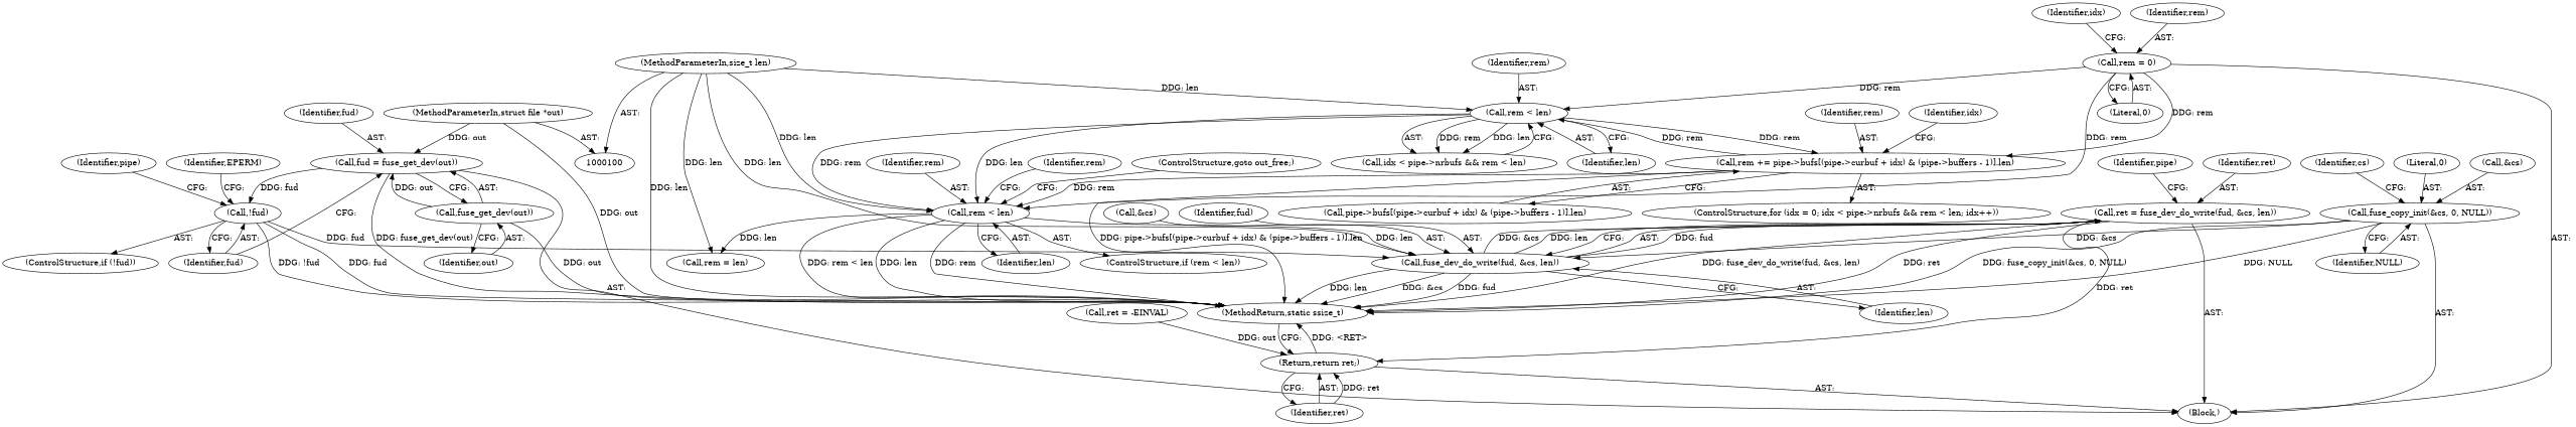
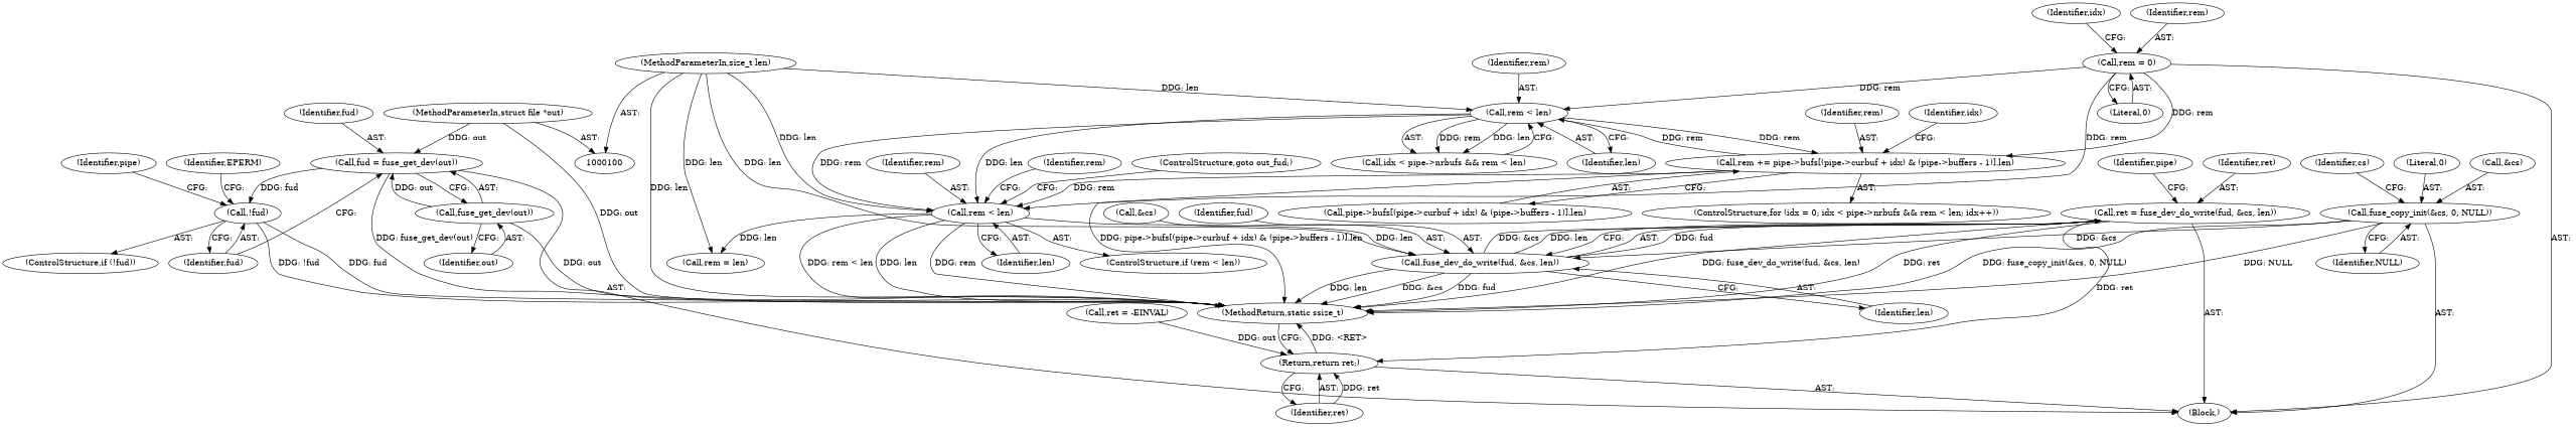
  digraph {
    n1 [label="(Call,ret = fuse_dev_do_write(fud, &cs, len))"]
    n2 [label="(Call,fuse_dev_do_write(fud, &cs, len))"]
    n3 [label="(Return,return ret;)"]
    n4 [label="(MethodReturn,static ssize_t)"]
    n5 [label="(Block,)"]
    n6 [label="(Identifier,len)"]
    n7 [label="(Identifier,ret)"]
    n8 [label="(Call,!fud)"]
    n9 [label="(ControlStructure,if (!fud))"]
    n10 [label="(Identifier,fud)"]
    n11 [label="(Call,fud = fuse_get_dev(out))"]
    n12 [label="(Call,fuse_get_dev(out))"]
    n13 [label="(Identifier,out)"]
    n14 [label="(MethodParameterIn,struct file *out)"]
    1000100
    n16 [label="(Call,fuse_copy_init(&cs, 0, NULL))"]
    n17 [label="(Identifier,NULL)"]
    n18 [label="(MethodParameterIn,size_t len)"]
    n19 [label="(Call,rem < len)"]
    n20 [label="(Call,rem < len)"]
    n21 [label="(Call,rem = len)"]
    n22 [label="(Identifier,len)"]
    n23 [label="(ControlStructure,if (rem < len))"]
    n24 [label="(Call,rem += pipe->bufs[(pipe->curbuf + idx) & (pipe->buffers - 1)].len)"]
    n25 [label="(Identifier,len)"]
    n26 [label="(Call,idx < pipe->nrbufs && rem < len)"]
    n27 [label="(ControlStructure,for (idx = 0; idx < pipe->nrbufs && rem < len; idx++))"]
    n28 [label="(Call,pipe->bufs[(pipe->curbuf + idx) & (pipe->buffers - 1)].len)"]
    n29 [label="(Call,rem = 0)"]
    n30 [label="(Literal,0)"]
    n31 [label="(Identifier,rem)"]
    n32 [label="(Identifier,rem)"]
    n33 [label="(Identifier,rem)"]
-   n34 [label="(ControlStructure,goto out_free;)"]
+   n34 [label="(ControlStructure,goto out_fud;)"]
    n35 [label="(Literal,0)"]
    n36 [label="(Identifier,EPERM)"]
    n37 [label="(Call,ret = -EINVAL)"]
    n38 [label="(Call,&cs)"]
    n39 [label="(Identifier,fud)"]
    n40 [label="(Identifier,pipe)"]
    n41 [label="(Identifier,fud)"]
    n42 [label="(Identifier,rem)"]
    n43 [label="(Identifier,idx)"]
    n44 [label="(Identifier,idx)"]
    n45 [label="(Call,&cs)"]
    n46 [label="(Identifier,rem)"]
    n47 [label="(Identifier,ret)"]
    n48 [label="(Identifier,cs)"]
    n49 [label="(Identifier,pipe)"]
    n1 -> n2 [label="CFG: "]
    n1 -> n3 [label="DDG: ret"]
    n1 -> n4 [label="DDG: ret"]
    n1 -> n4 [label="DDG: fuse_dev_do_write(fud, &cs, len)"]
    n1 -> n5 [label="AST: "]
    n2 -> n1 [label="AST: "]
    n2 -> n1 [label="DDG: fud"]
    n2 -> n1 [label="DDG: &cs"]
    n2 -> n1 [label="DDG: len"]
    n2 -> n4 [label="DDG: &cs"]
    n2 -> n4 [label="DDG: fud"]
    n2 -> n4 [label="DDG: len"]
    n2 -> n6 [label="CFG: "]
    n3 -> n4 [label="DDG: <RET>"]
    n3 -> n5 [label="AST: "]
    n3 -> n7 [label="CFG: "]
    n4 -> n3 [label="CFG: "]
    n6 -> n2 [label="AST: "]
    n7 -> n3 [label="AST: "]
    n7 -> n3 [label="DDG: ret"]
-   n8 -> n2 [label="DDG: fud"]
    n8 -> n4 [label="DDG: fud"]
    n8 -> n4 [label="DDG: !fud"]
    n8 -> n9 [label="AST: "]
    n8 -> n10 [label="CFG: "]
    n10 -> n8 [label="AST: "]
    n10 -> n11 [label="CFG: "]
    n11 -> n4 [label="DDG: fuse_get_dev(out)"]
    n11 -> n5 [label="AST: "]
    n11 -> n8 [label="DDG: fud"]
    n11 -> n12 [label="CFG: "]
    n12 -> n4 [label="DDG: out"]
    n12 -> n11 [label="AST: "]
    n12 -> n11 [label="DDG: out"]
    n12 -> n13 [label="CFG: "]
    n13 -> n12 [label="AST: "]
    n14 -> n4 [label="DDG: out"]
    n14 -> n11 [label="DDG: out"]
    n14 -> 1000100 [label="AST: "]
    n16 -> n2 [label="DDG: &cs"]
    n16 -> n4 [label="DDG: fuse_copy_init(&cs, 0, NULL)"]
    n16 -> n4 [label="DDG: NULL"]
    n16 -> n5 [label="AST: "]
    n16 -> n17 [label="CFG: "]
    n17 -> n16 [label="AST: "]
    n18 -> n2 [label="DDG: len"]
    n18 -> n4 [label="DDG: len"]
    n18 -> 1000100 [label="AST: "]
    n18 -> n19 [label="DDG: len"]
    n18 -> n20 [label="DDG: len"]
    n18 -> n21 [label="DDG: len"]
    n19 -> n2 [label="DDG: len"]
    n19 -> n4 [label="DDG: len"]
    n19 -> n4 [label="DDG: rem"]
    n19 -> n4 [label="DDG: rem < len"]
    n19 -> n21 [label="DDG: len"]
    n19 -> n22 [label="CFG: "]
    n19 -> n23 [label="AST: "]
    n20 -> n19 [label="DDG: rem"]
    n20 -> n19 [label="DDG: len"]
    n20 -> n24 [label="DDG: rem"]
    n20 -> n25 [label="CFG: "]
    n20 -> n26 [label="AST: "]
    n20 -> n26 [label="DDG: rem"]
    n20 -> n26 [label="DDG: len"]
    n22 -> n19 [label="AST: "]
    n24 -> n4 [label="DDG: pipe->bufs[(pipe->curbuf + idx) & (pipe->buffers - 1)].len"]
    n24 -> n19 [label="DDG: rem"]
    n24 -> n20 [label="DDG: rem"]
    n24 -> n27 [label="AST: "]
    n24 -> n28 [label="CFG: "]
    n25 -> n20 [label="AST: "]
    n26 -> n20 [label="CFG: "]
    n28 -> n24 [label="AST: "]
    n29 -> n5 [label="AST: "]
    n29 -> n19 [label="DDG: rem"]
    n29 -> n20 [label="DDG: rem"]
    n29 -> n24 [label="DDG: rem"]
    n29 -> n30 [label="CFG: "]
    n30 -> n29 [label="AST: "]
    n31 -> n19 [label="AST: "]
    n32 -> n20 [label="AST: "]
    n33 -> n19 [label="CFG: "]
    n34 -> n19 [label="CFG: "]
    n35 -> n16 [label="AST: "]
    n36 -> n8 [label="CFG: "]
    n37 -> n3 [label="DDG: out"]
    n38 -> n2 [label="AST: "]
    n39 -> n2 [label="AST: "]
    n40 -> n8 [label="CFG: "]
    n41 -> n11 [label="AST: "]
    n42 -> n24 [label="AST: "]
    n43 -> n29 [label="CFG: "]
    n44 -> n24 [label="CFG: "]
    n45 -> n16 [label="AST: "]
    n46 -> n29 [label="AST: "]
    n47 -> n1 [label="AST: "]
    n48 -> n16 [label="CFG: "]
    n49 -> n1 [label="CFG: "]
  }
